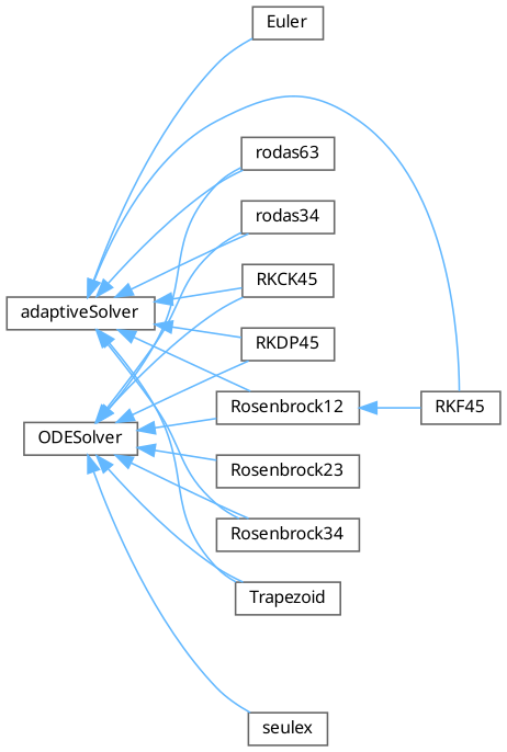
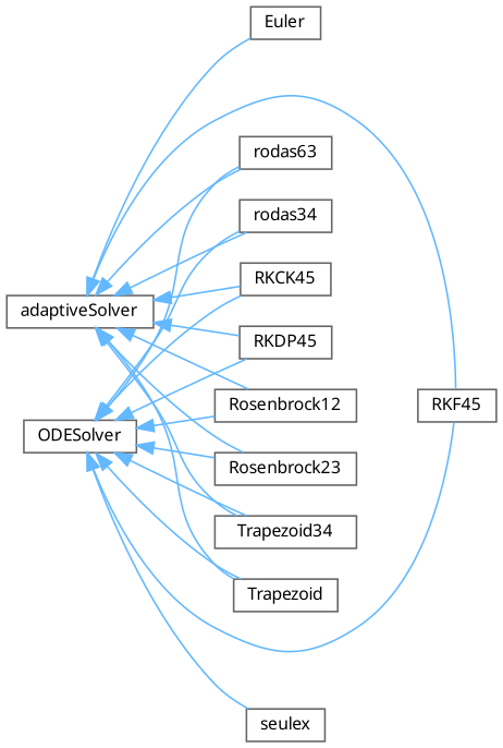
  digraph {
    fontname="Noto Sans"
    rankdir=LR
    node [color=grey40 fillcolor=white fontname="Noto Sans" fontsize=10 shape=box style=filled]
    edge [color=steelblue1 dir=back fontname="Noto Sans" fontsize=10 labelfontname=Helvetica labelfontsize=10 style=solid]
    n1 [height=0.2 label=adaptiveSolver width=0.4]
    n2 [height=0.2 label=Euler width=0.4]
    n3 [height=0.2 label=RKCK45 width=0.4]
    n4 [height=0.2 label=RKDP45 width=0.4]
    n5 [height=0.2 label=RKF45 width=0.4]
    n6 [height=0.2 label=Rosenbrock12 width=0.4]
    n7 [height=0.2 label=Rosenbrock23 width=0.4]
-   n8 [height=0.2 label=Rosenbrock34 width=0.4]
+   n8 [height=0.2 label=Trapezoid34 width=0.4]
    n9 [height=0.2 label=Trapezoid width=0.4]
    n10 [height=0.2 label=rodas63 width=0.4]
    n11 [height=0.2 label=rodas34 width=0.4]
    n12 [height=0.2 label=ODESolver width=0.4]
    n13 [height=0.2 label=seulex width=0.4]
    n1 -> n2
    n1 -> n3
    n1 -> n4
    n1 -> n5
    n1 -> n6
+   n1 -> n7
    n1 -> n8
    n1 -> n9
    n1 -> n10
    n1 -> n11
    n12 -> n3
    n12 -> n4
-   n6 -> n5
+   n12 -> n5
    n12 -> n6
    n12 -> n7
    n12 -> n8
    n12 -> n9
    n12 -> n10
    n12 -> n11
    n12 -> n13
  }
